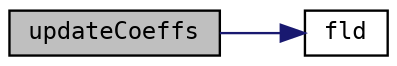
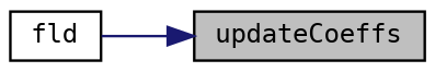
  digraph {
    rankdir=LR
    fontname="DejaVu Sans Mono"
    node [color=black fontname="DejaVu Sans Mono" fontsize=10 shape=record]
    n1 [fillcolor=grey75 fontcolor=black height=0.2 label=updateCoeffs style=filled width=0.4]
    n2 [height=0.2 label=fld width=0.4]
-   n1 -> n2 [color=midnightblue fontname="DejaVu Sans Mono" fontsize=10 labelfontname=FreeSans labelfontsize=10 style=solid]
+   n2 -> n1 [color=midnightblue fontname="DejaVu Sans Mono" fontsize=10 labelfontname=FreeSans labelfontsize=10 style=solid]
  }
